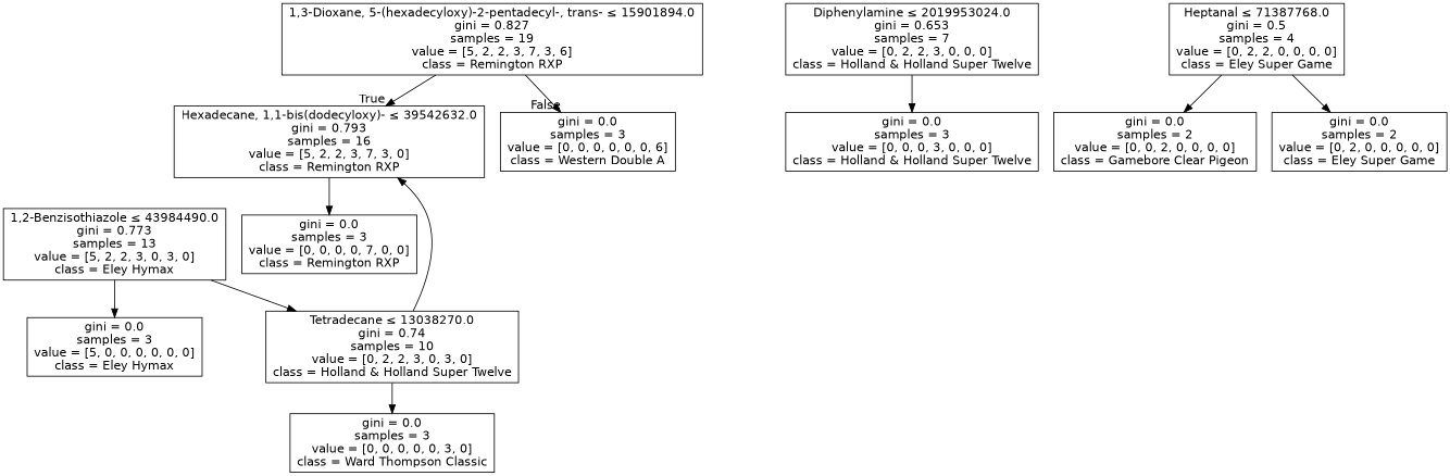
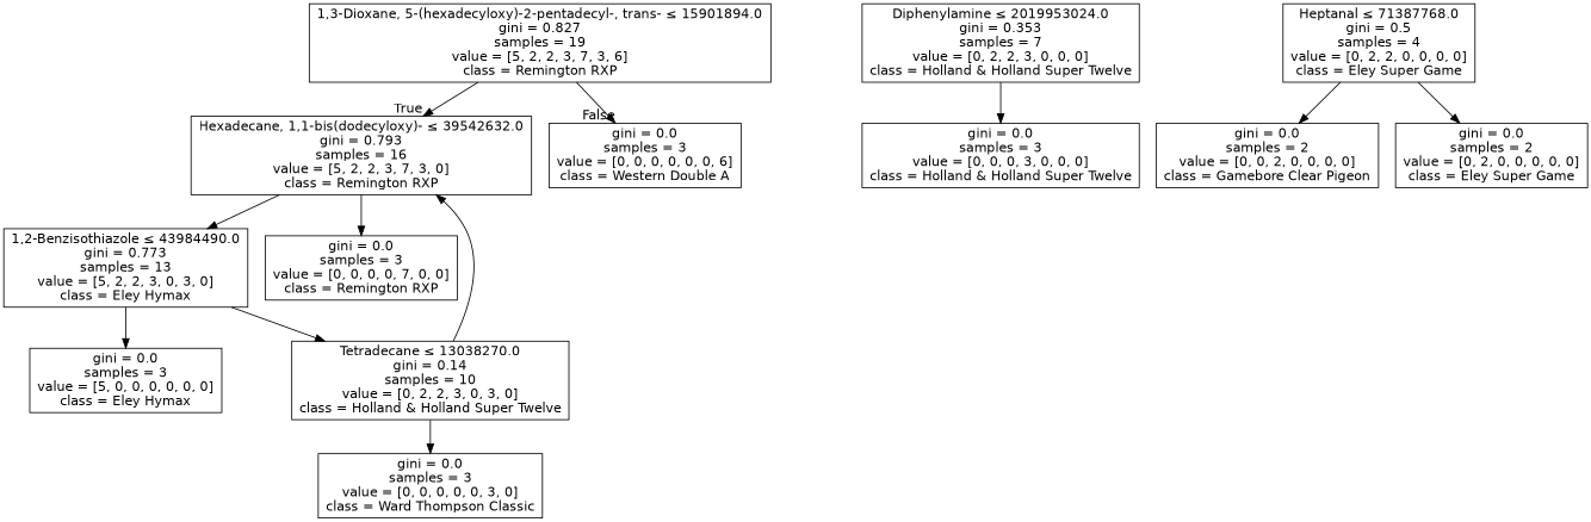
  digraph {
    node [fontname=helvetica shape=box]
    edge [fontname=helvetica]
    n1 [label=<1,3-Dioxane, 5-(hexadecyloxy)-2-pentadecyl-, trans- &le; 15901894.0<br/>gini = 0.827<br/>samples = 19<br/>value = [5, 2, 2, 3, 7, 3, 6]<br/>class = Remington RXP>]
    n2 [label=<Hexadecane, 1,1-bis(dodecyloxy)- &le; 39542632.0<br/>gini = 0.793<br/>samples = 16<br/>value = [5, 2, 2, 3, 7, 3, 0]<br/>class = Remington RXP>]
    n3 [label=<gini = 0.0<br/>samples = 3<br/>value = [0, 0, 0, 0, 0, 0, 6]<br/>class = Western Double A>]
    n4 [label=<1,2-Benzisothiazole &le; 43984490.0<br/>gini = 0.773<br/>samples = 13<br/>value = [5, 2, 2, 3, 0, 3, 0]<br/>class = Eley Hymax>]
    n5 [label=<gini = 0.0<br/>samples = 3<br/>value = [0, 0, 0, 0, 7, 0, 0]<br/>class = Remington RXP>]
-   n6 [label=<Tetradecane &le; 13038270.0<br/>gini = 0.74<br/>samples = 10<br/>value = [0, 2, 2, 3, 0, 3, 0]<br/>class = Holland &amp; Holland Super Twelve>]
+   n6 [label=<Tetradecane &le; 13038270.0<br/>gini = 0.14<br/>samples = 10<br/>value = [0, 2, 2, 3, 0, 3, 0]<br/>class = Holland &amp; Holland Super Twelve>]
    n7 [label=<gini = 0.0<br/>samples = 3<br/>value = [5, 0, 0, 0, 0, 0, 0]<br/>class = Eley Hymax>]
    n8 [label=<gini = 0.0<br/>samples = 3<br/>value = [0, 0, 0, 0, 0, 3, 0]<br/>class = Ward Thompson Classic>]
-   n9 [label=<Diphenylamine &le; 2019953024.0<br/>gini = 0.653<br/>samples = 7<br/>value = [0, 2, 2, 3, 0, 0, 0]<br/>class = Holland &amp; Holland Super Twelve>]
+   n9 [label=<Diphenylamine &le; 2019953024.0<br/>gini = 0.353<br/>samples = 7<br/>value = [0, 2, 2, 3, 0, 0, 0]<br/>class = Holland &amp; Holland Super Twelve>]
    n10 [label=<gini = 0.0<br/>samples = 3<br/>value = [0, 0, 0, 3, 0, 0, 0]<br/>class = Holland &amp; Holland Super Twelve>]
    n11 [label=<Heptanal &le; 71387768.0<br/>gini = 0.5<br/>samples = 4<br/>value = [0, 2, 2, 0, 0, 0, 0]<br/>class = Eley Super Game>]
    n12 [label=<gini = 0.0<br/>samples = 2<br/>value = [0, 0, 2, 0, 0, 0, 0]<br/>class = Gamebore Clear Pigeon>]
    n13 [label=<gini = 0.0<br/>samples = 2<br/>value = [0, 2, 0, 0, 0, 0, 0]<br/>class = Eley Super Game>]
    n1 -> n2 [headlabel=True labelangle=45 labeldistance=2.5]
    n1 -> n3 [headlabel=False labelangle=-45 labeldistance=2.5]
+   n2 -> n4
    n2 -> n5
    n4 -> n6
    n4 -> n7
    n6 -> n2
    n6 -> n8
    n9 -> n10
    n11 -> n12
    n11 -> n13
  }
